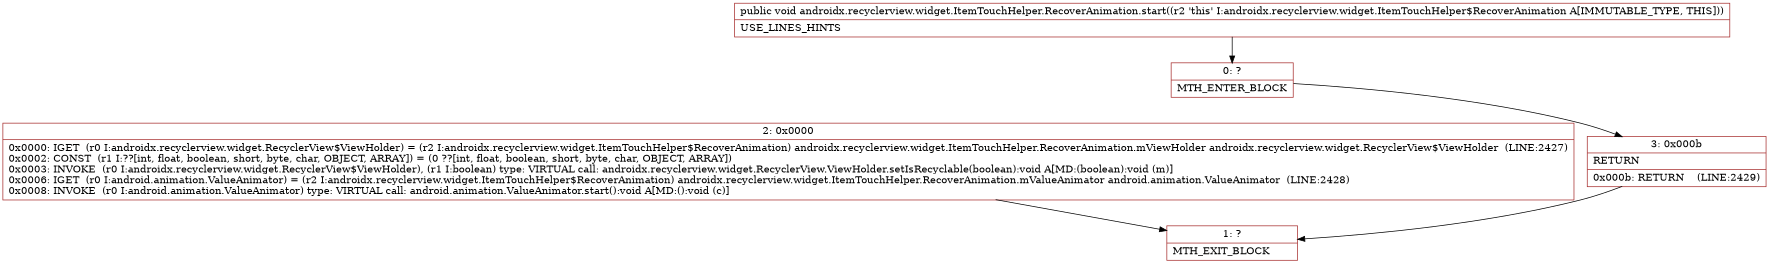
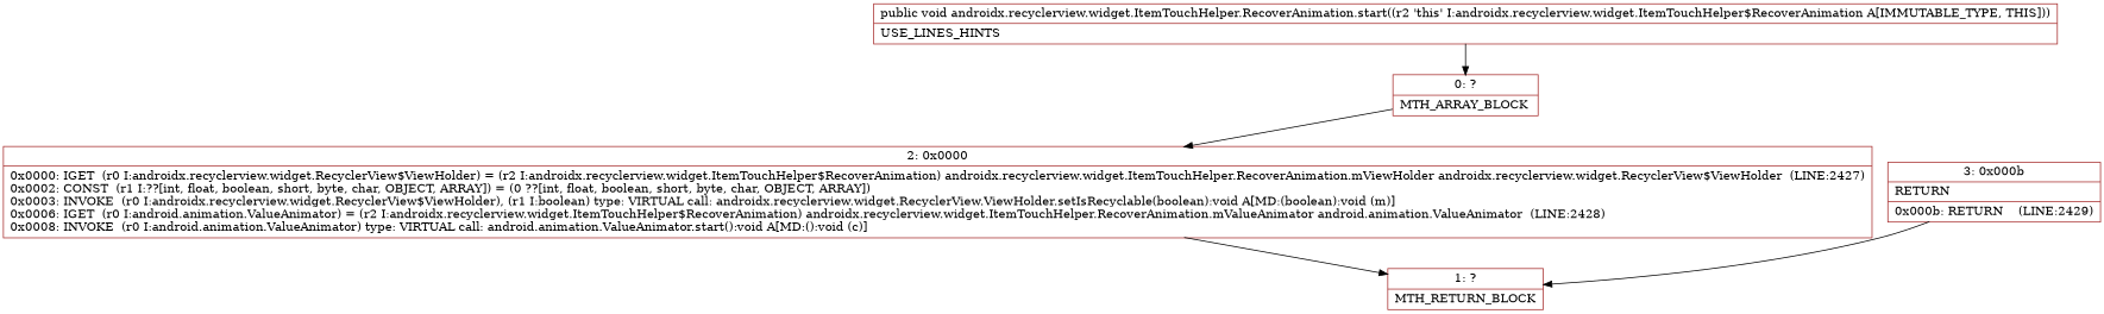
  digraph {
    node [color=brown shape=record]
-   n1 [label="{0\:\ ?|MTH_ENTER_BLOCK\l}"]
+   n1 [label="{0\:\ ?|MTH_ARRAY_BLOCK\l}"]
    n2 [label="{2\:\ 0x0000|0x0000: IGET  (r0 I:androidx.recyclerview.widget.RecyclerView$ViewHolder) = (r2 I:androidx.recyclerview.widget.ItemTouchHelper$RecoverAnimation) androidx.recyclerview.widget.ItemTouchHelper.RecoverAnimation.mViewHolder androidx.recyclerview.widget.RecyclerView$ViewHolder  (LINE:2427)\l0x0002: CONST  (r1 I:??[int, float, boolean, short, byte, char, OBJECT, ARRAY]) = (0 ??[int, float, boolean, short, byte, char, OBJECT, ARRAY]) \l0x0003: INVOKE  (r0 I:androidx.recyclerview.widget.RecyclerView$ViewHolder), (r1 I:boolean) type: VIRTUAL call: androidx.recyclerview.widget.RecyclerView.ViewHolder.setIsRecyclable(boolean):void A[MD:(boolean):void (m)]\l0x0006: IGET  (r0 I:android.animation.ValueAnimator) = (r2 I:androidx.recyclerview.widget.ItemTouchHelper$RecoverAnimation) androidx.recyclerview.widget.ItemTouchHelper.RecoverAnimation.mValueAnimator android.animation.ValueAnimator  (LINE:2428)\l0x0008: INVOKE  (r0 I:android.animation.ValueAnimator) type: VIRTUAL call: android.animation.ValueAnimator.start():void A[MD:():void (c)]\l}"]
-   n3 [label="{1\:\ ?|MTH_EXIT_BLOCK\l}"]
+   n3 [label="{1\:\ ?|MTH_RETURN_BLOCK\l}"]
    n4 [label="{3\:\ 0x000b|RETURN\l|0x000b: RETURN    (LINE:2429)\l}"]
    n5 [label="{public void androidx.recyclerview.widget.ItemTouchHelper.RecoverAnimation.start((r2 'this' I:androidx.recyclerview.widget.ItemTouchHelper$RecoverAnimation A[IMMUTABLE_TYPE, THIS]))  | USE_LINES_HINTS\l}"]
-   n1 -> n4
+   n1 -> n2
    n2 -> n3
    n4 -> n3
    n5 -> n1
  }
